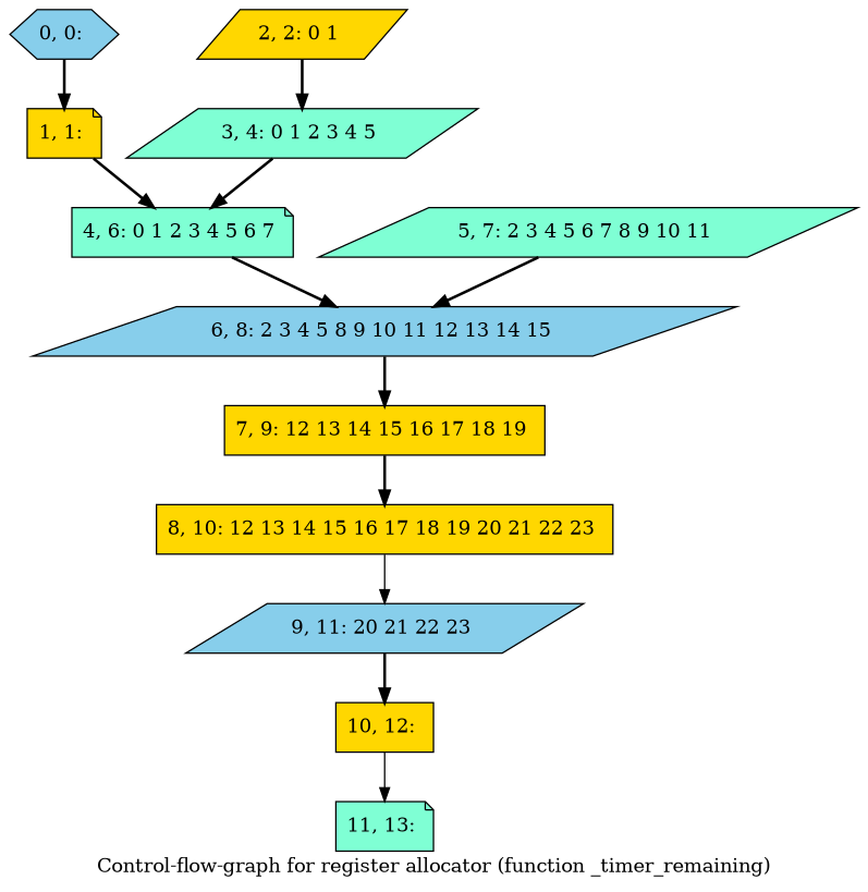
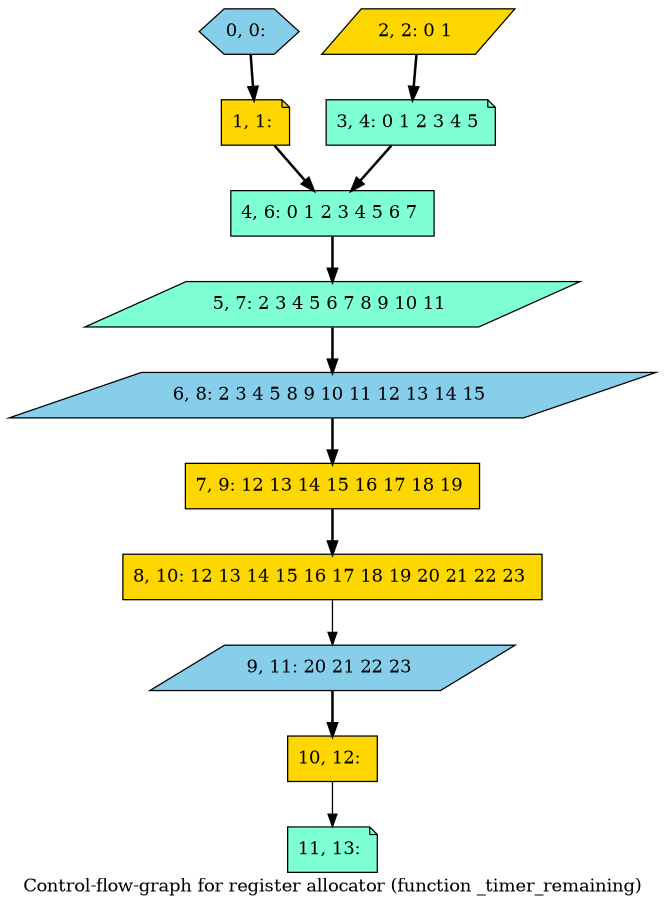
  digraph {
    label="Control-flow-graph for register allocator (function _timer_remaining)"
    node [fillcolor=gold shape=parallelogram style=filled]
    edge [style=bold]
    n1 [fillcolor=skyblue label="0, 0: " shape=hexagon]
    n2 [label="1, 1: " shape=note]
-   n3 [fillcolor=aquamarine label="4, 6: 0 1 2 3 4 5 6 7 " shape=note]
+   n3 [fillcolor=aquamarine label="4, 6: 0 1 2 3 4 5 6 7 " shape=box]
    n4 [label="2, 2: 0 1 "]
-   n5 [fillcolor=aquamarine label="3, 4: 0 1 2 3 4 5 "]
+   n5 [fillcolor=aquamarine label="3, 4: 0 1 2 3 4 5 " shape=note]
    n6 [fillcolor=aquamarine label="5, 7: 2 3 4 5 6 7 8 9 10 11 "]
    n7 [fillcolor=skyblue label="6, 8: 2 3 4 5 8 9 10 11 12 13 14 15 "]
    n8 [label="7, 9: 12 13 14 15 16 17 18 19 " shape=box]
    n9 [label="8, 10: 12 13 14 15 16 17 18 19 20 21 22 23 " shape=box]
    n10 [fillcolor=skyblue label="9, 11: 20 21 22 23 "]
    n11 [label="10, 12: " shape=box]
    n12 [fillcolor=aquamarine label="11, 13: " shape=note]
    n1 -> n2
    n2 -> n3
-   n3 -> n7
+   n3 -> n6
    n4 -> n5
    n5 -> n3
    n6 -> n7
    n7 -> n8
    n8 -> n9
    n9 -> n10 [style=solid]
    n10 -> n11
    n11 -> n12 [style=solid]
  }
